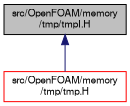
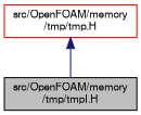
  digraph {
    node [fontname=FreeSans fontsize=10 shape=record]
    n1 [color=black fillcolor=grey75 fontcolor=black height=0.2 label="src/OpenFOAM/memory\l/tmp/tmpI.H" style=filled width=0.4]
    n2 [color=red height=0.2 label="src/OpenFOAM/memory\l/tmp/tmp.H" width=0.4]
-   n1 -> n2 [color=midnightblue dir=back fontname=FreeSans fontsize=10 labelfontname=FreeSans labelfontsize=10 style=solid]
+   n2 -> n1 [color=midnightblue dir=back fontname=FreeSans fontsize=10 labelfontname=FreeSans labelfontsize=10 style=solid]
  }
